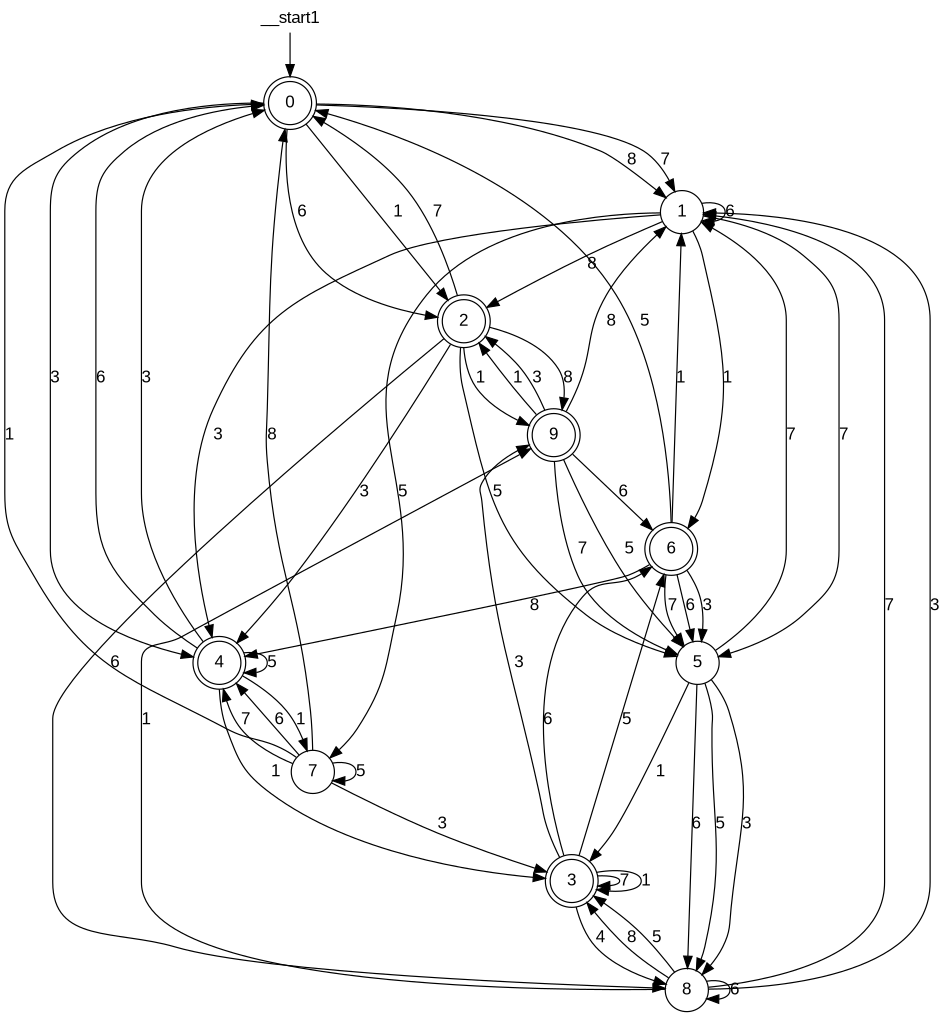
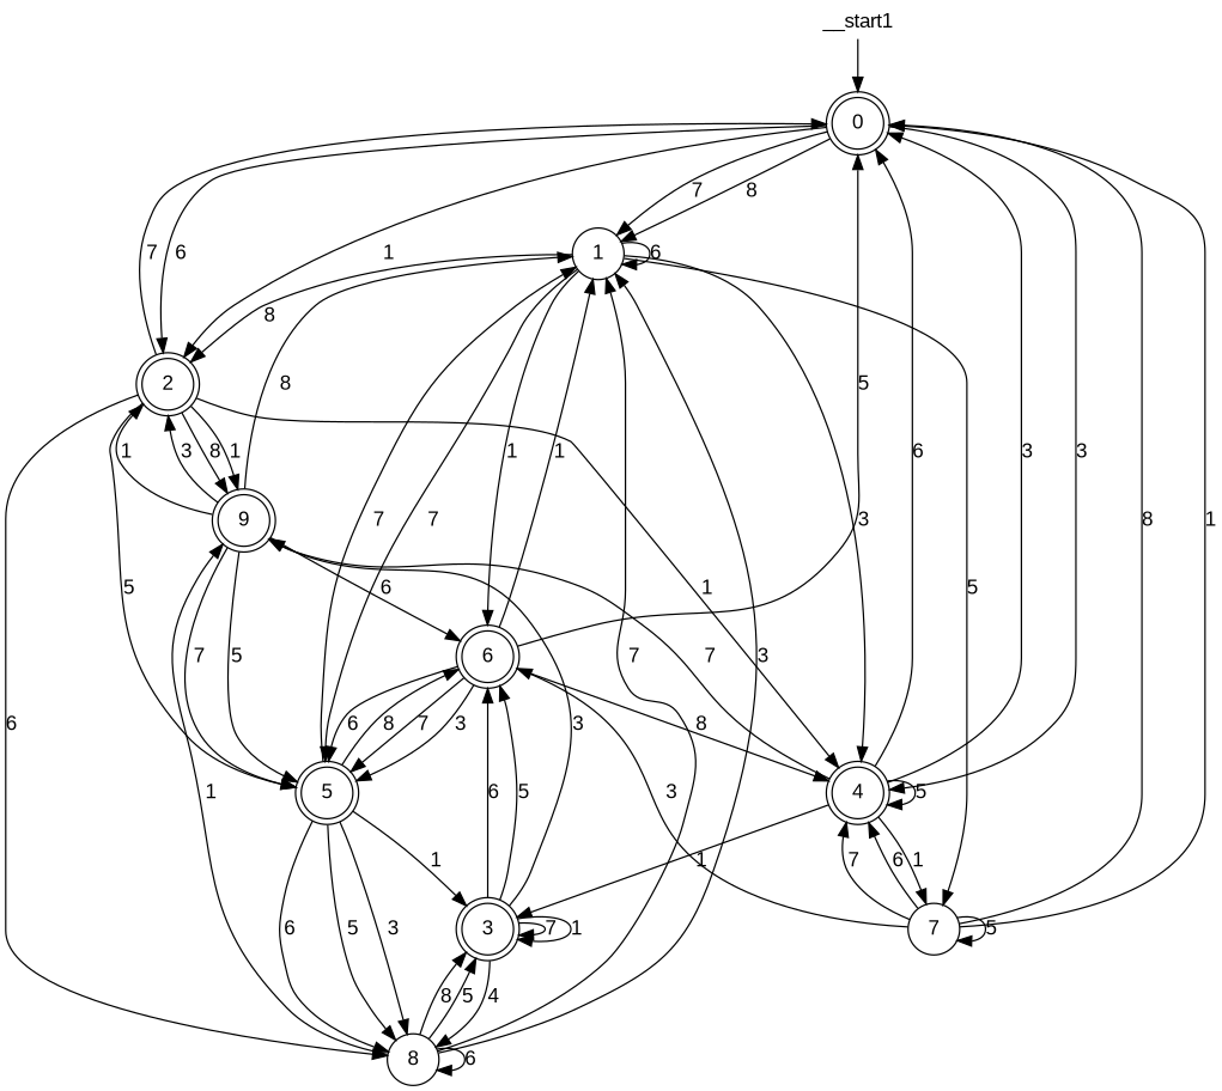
  digraph {
    fontname="Liberation Sans"
    node [fontname="Liberation Sans" shape=doublecircle]
    edge [fontname="Liberation Sans"]
    n1 [label=0]
    n2 [label=1 shape=circle]
    n3 [label=2]
    n4 [label=4]
-   n5 [label=5 shape=circle]
+   n5 [label=5]
    n6 [label=6]
    n7 [label=7 shape=circle]
    n8 [label=8 shape=circle]
    n9 [label=9]
    n10 [label=3]
    n11 [height=0 label=__start1 shape=none width=0]
    n1 -> n2 [label=7]
    n1 -> n2 [label=8]
    n1 -> n3 [label=6]
    n1 -> n3 [label=1]
    n1 -> n4 [label=3]
    n2 -> n2 [label=6]
    n2 -> n3 [label=8]
    n2 -> n4 [label=3]
    n2 -> n5 [label=7]
    n2 -> n6 [label=1]
    n2 -> n7 [label=5]
    n3 -> n1 [label=7]
-   n3 -> n4 [label=3]
+   n3 -> n4 [label=1]
    n3 -> n5 [label=5]
    n3 -> n8 [label=6]
    n3 -> n9 [label=8]
    n3 -> n9 [label=1]
    n4 -> n1 [label=6]
    n4 -> n1 [label=3]
    n4 -> n4 [label=5]
    n4 -> n7 [label=1]
+   n4 -> n9 [label=7]
    n4 -> n10 [label=1]
    n5 -> n2 [label=7]
+   n5 -> n6 [label=8]
    n5 -> n8 [label=6]
    n5 -> n8 [label=5]
    n5 -> n8 [label=3]
    n5 -> n10 [label=1]
    n6 -> n1 [label=5]
    n6 -> n2 [label=1]
    n6 -> n4 [label=8]
    n6 -> n5 [label=7]
    n6 -> n5 [label=6]
    n6 -> n5 [label=3]
    n7 -> n1 [label=8]
    n7 -> n1 [label=1]
    n7 -> n4 [label=7]
    n7 -> n4 [label=6]
-   n7 -> n10 [label=3]
+   n7 -> n6 [label=3]
    n7 -> n7 [label=5]
    n8 -> n2 [label=7]
    n8 -> n2 [label=3]
    n8 -> n8 [label=6]
    n8 -> n9 [label=1]
    n8 -> n10 [label=8]
    n8 -> n10 [label=5]
    n9 -> n2 [label=8]
    n9 -> n3 [label=1]
    n9 -> n3 [label=3]
    n9 -> n5 [label=7]
    n9 -> n5 [label=5]
    n9 -> n6 [label=6]
    n10 -> n6 [label=6]
    n10 -> n6 [label=5]
    n10 -> n8 [label=4]
    n10 -> n9 [label=3]
    n10 -> n10 [label=7]
    n10 -> n10 [label=1]
    n11 -> n1
  }
